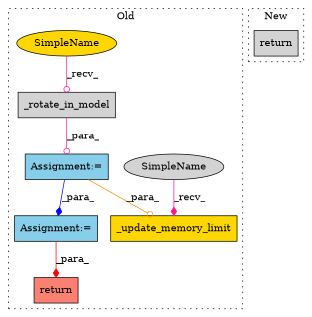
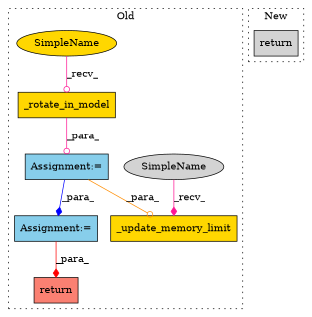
  digraph {
    node [a=32 l=1 shape=box style=filled fillcolor=lightgrey]
    edge [color=deeppink arrowhead=odot]
    n1 [l="21,1" label=_update_memory_limit s="3989,4015" fillcolor=gold]
-   n2 [l="17,1" label=_rotate_in_model s="3892,3919"]
+   n2 [l="17,1" label=_rotate_in_model s="3892,3919" fillcolor=gold]
    n3 [a=7 label="Assignment:=" s=3886 fillcolor=skyblue]
    n4 [a=7 label="Assignment:=" s=3938 fillcolor=skyblue]
    n5 [a=41 l=7 label=return s=4022 fillcolor=salmon]
    n6 [a=42 l=4 label=SimpleName s=3984 shape=ellipse]
    n7 [a=42 l=4 label=SimpleName s=3887 shape=ellipse fillcolor=gold]
    n8 [a=41 l=7 label=return s=4890]
    subgraph cluster_1 {
      label=Old
      style=dotted
      n1
      n2
      n3
      n4
      n5
      n6
      n7
    }
    subgraph cluster_2 {
      label=New
      style=dotted
      n8
    }
    n2 -> n3 [label=_para_]
    n3 -> n1 [label=_para_ color=darkorange]
    n3 -> n4 [label=_para_ color=blue arrowhead=diamond]
    n4 -> n5 [label=_para_ color=red arrowhead=diamond]
    n6 -> n1 [label=_recv_ arrowhead=diamond]
    n7 -> n2 [label=_recv_]
  }
